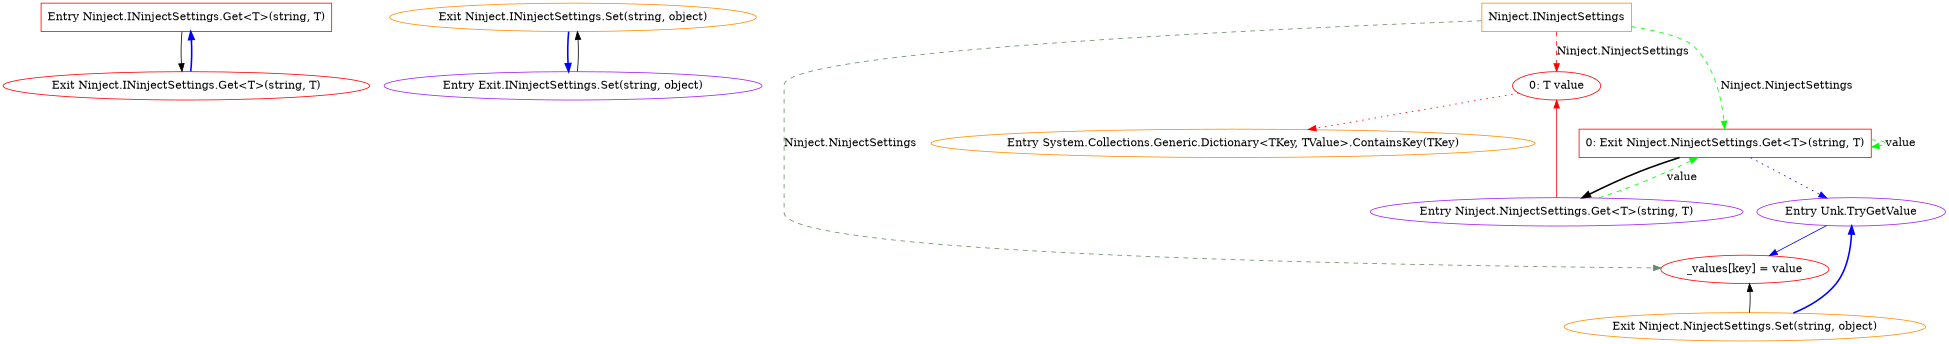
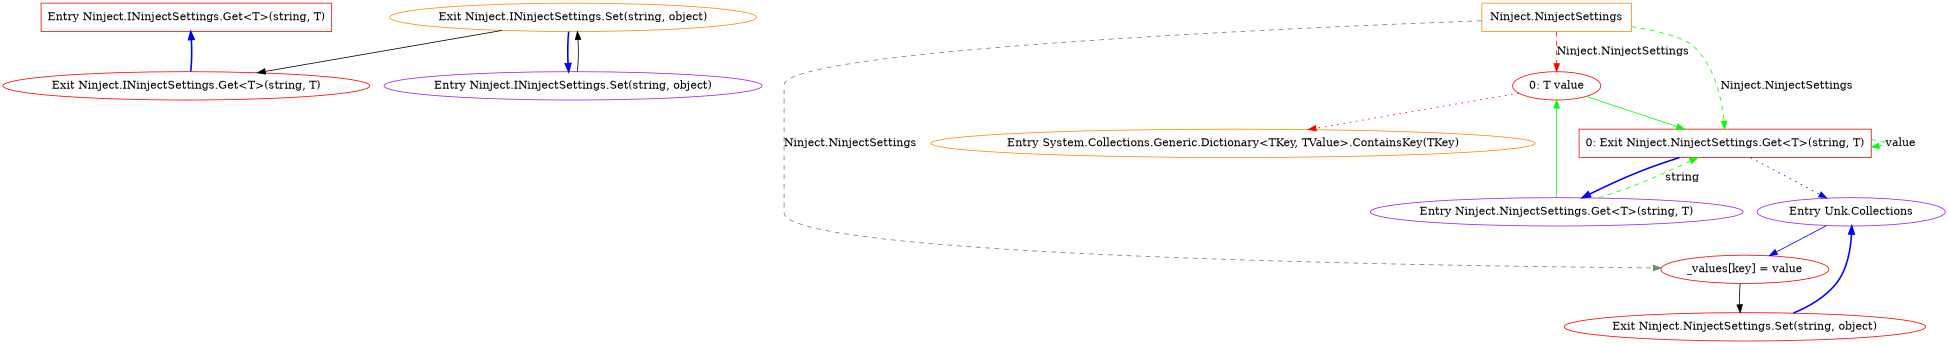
  digraph {
    node [cluster="Ninject.NinjectSettings.Get<T>(string, T)" color=red shape=ellipse file="NinjectSettings.cs"]
    edge [style=solid color=blue]
    n1 [cluster="Ninject.INinjectSettings.Get<T>(string, T)" label="Entry Ninject.INinjectSettings.Get<T>(string, T)" shape=box span="92-92" file=""]
    n2 [cluster="Ninject.INinjectSettings.Get<T>(string, T)" label="Exit Ninject.INinjectSettings.Get<T>(string, T)" span="92-92" file=""]
-   n3 [cluster="Ninject.INinjectSettings.Set(string, object)" color=purple label="Entry Exit.INinjectSettings.Set(string, object)" span="99-99" file=""]
+   n3 [cluster="Ninject.INinjectSettings.Set(string, object)" color=purple label="Entry Ninject.INinjectSettings.Set(string, object)" span="99-99" file=""]
    n4 [cluster="Ninject.INinjectSettings.Set(string, object)" color=darkorange label="Exit Ninject.INinjectSettings.Set(string, object)" span="99-99" file=""]
    n5 [cluster="System.Collections.Generic.Dictionary<TKey, TValue>.ContainsKey(TKey)" color=darkorange label="Entry System.Collections.Generic.Dictionary<TKey, TValue>.ContainsKey(TKey)" span="0-0"]
    n6 [color=purple label="Entry Ninject.NinjectSettings.Get<T>(string, T)" span="133-133"]
    n7 [community=0 label="0: T value" span="135-135"]
    n8 [community=0 label="0: Exit Ninject.NinjectSettings.Get<T>(string, T)" shape=box span="133-133"]
-   n9 [cluster="Unk.TryGetValue" color=purple label="Entry Unk.TryGetValue"]
+   n9 [cluster="Unk.TryGetValue" color=purple label="Entry Unk.Collections"]
    n10 [cluster="Ninject.NinjectSettings.Set(string, object)" label="_values[key] = value" span="145-145"]
-   n11 [cluster="Ninject.NinjectSettings.Set(string, object)" color=darkorange label="Exit Ninject.NinjectSettings.Set(string, object)" span="143-143"]
-   n12 [color=darkorange label="Ninject.INinjectSettings" shape=box cluster=""]
-   n1 -> n2 [color=""]
+   n11 [cluster="Ninject.NinjectSettings.Set(string, object)" label="Exit Ninject.NinjectSettings.Set(string, object)" span="143-143"]
+   n12 [color=darkorange label="Ninject.NinjectSettings" shape=box cluster=""]
+   n4 -> n2 [color=""]
    n2 -> n1 [style=bold]
    n3 -> n4 [color=""]
    n4 -> n3 [style=bold]
-   n6 -> n7 [color=red]
-   n6 -> n8 [color=green label=value style=dashed]
+   n6 -> n7 [color=green]
+   n6 -> n8 [color=green label=string style=dashed]
    n7 -> n5 [color=red style=dotted]
-   n8 -> n6 [color=black style=bold]
+   n7 -> n8 [color=green]
+   n8 -> n6 [style=bold]
    n8 -> n8 [color=green label=value style=dashed]
    n8 -> n9 [style=dotted]
    n9 -> n10
-   n11 -> n10 [color=""]
+   n10 -> n11 [color=""]
    n11 -> n9 [style=bold]
    n12 -> n7 [color=red label="Ninject.NinjectSettings" style=dashed]
    n12 -> n8 [color=green label="Ninject.NinjectSettings" style=dashed]
    n12 -> n10 [color=darkseagreen4 label="Ninject.NinjectSettings" style=dashed]
  }
